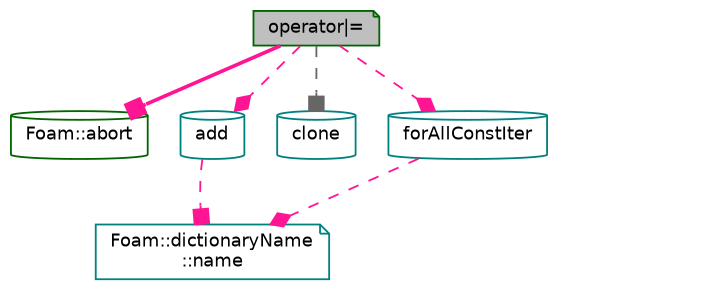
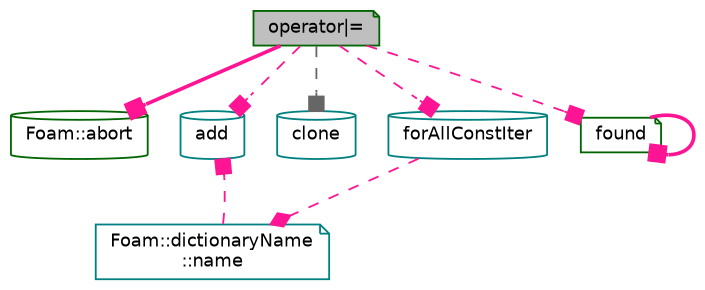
  digraph {
    rankdir=TB
    node [color=teal fontname=Helvetica fontsize=10 shape=cylinder]
    edge [arrowhead=box color=deeppink fontname=Helvetica fontsize=10 labelfontname=Helvetica labelfontsize=10 style=dashed]
    n1 [color=darkgreen fillcolor=grey75 fontcolor=black height=0.2 label="operator\|=" shape=note style=filled width=0.4]
    n2 [color=darkgreen height=0.2 label="Foam::abort" width=0.4]
    n3 [height=0.2 label=add width=0.4]
    n4 [height=0.2 label=clone width=0.4]
    n5 [height=0.2 label=forAllConstIter width=0.4]
+   n6 [color=darkgreen height=0.2 label=found shape=note width=0.4]
    n7 [height=0.2 label="Foam::dictionaryName\l::name" shape=note width=0.4]
    n1 -> n2 [style=bold]
-   n1 -> n3 [arrowhead=diamond]
+   n1 -> n3
    n1 -> n4 [color=gray40]
-   n1 -> n5 [arrowhead=diamond]
-   n3 -> n7
+   n1 -> n5
+   n1 -> n6
+   n7 -> n3
    n5 -> n7 [arrowhead=diamond]
+   n6 -> n6 [style=bold]
  }
